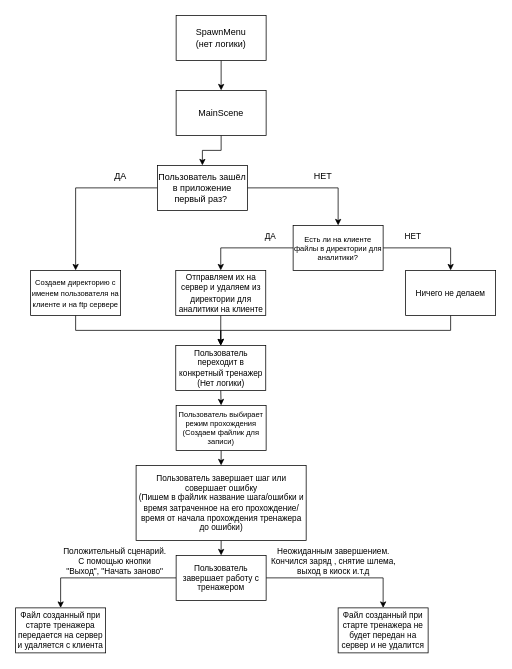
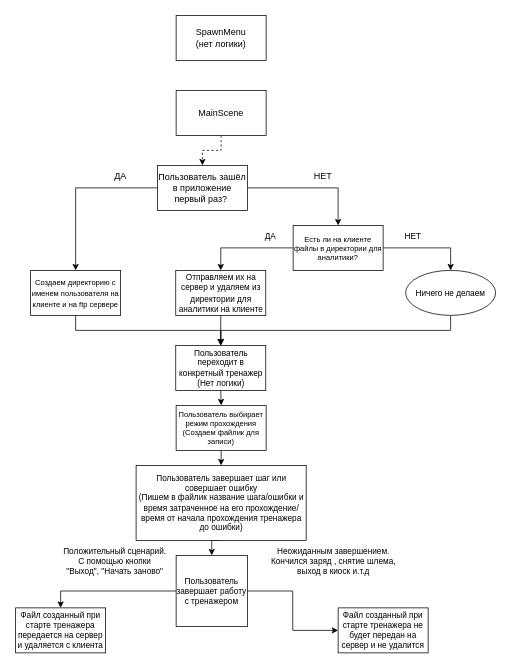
  <mxCell id="0" />
  <mxCell id="1" parent="0" />
- <mxCell id="2" style="edgeStyle=orthogonalEdgeStyle;rounded=0;orthogonalLoop=1;jettySize=auto;html=1;exitX=0.5;exitY=1;exitDx=0;exitDy=0;" edge="1" parent="1" source="3" target="5"><mxGeometry relative="1" as="geometry" /></mxCell>
  <mxCell id="3" value="SpawnMenu&lt;br&gt;(нет логики)" style="rounded=0;whiteSpace=wrap;html=1;" vertex="1" parent="1"><mxGeometry x="234" y="20" width="120" height="60" as="geometry" /></mxCell>
- <mxCell id="4" style="edgeStyle=orthogonalEdgeStyle;rounded=0;orthogonalLoop=1;jettySize=auto;html=1;exitX=0.5;exitY=1;exitDx=0;exitDy=0;entryX=0.5;entryY=0;entryDx=0;entryDy=0;" edge="1" parent="1" source="5" target="8"><mxGeometry relative="1" as="geometry" /></mxCell>
+ <mxCell id="4" style="edgeStyle=orthogonalEdgeStyle;rounded=0;orthogonalLoop=1;jettySize=auto;html=1;exitX=0.5;exitY=1;exitDx=0;exitDy=0;entryX=0.5;entryY=0;entryDx=0;entryDy=0;dashed=1;" edge="1" parent="1" source="5" target="8"><mxGeometry relative="1" as="geometry" /></mxCell>
  <mxCell id="5" value="MainScene" style="rounded=0;whiteSpace=wrap;html=1;" vertex="1" parent="1"><mxGeometry x="234" y="120" width="120" height="60" as="geometry" /></mxCell>
  <mxCell id="6" style="edgeStyle=orthogonalEdgeStyle;rounded=0;orthogonalLoop=1;jettySize=auto;html=1;exitX=0;exitY=0.5;exitDx=0;exitDy=0;entryX=0.5;entryY=0;entryDx=0;entryDy=0;" edge="1" parent="1" source="8" target="10"><mxGeometry relative="1" as="geometry" /></mxCell>
  <mxCell id="7" style="edgeStyle=orthogonalEdgeStyle;rounded=0;orthogonalLoop=1;jettySize=auto;html=1;exitX=1;exitY=0.5;exitDx=0;exitDy=0;fontSize=10;" edge="1" parent="1" source="8" target="14"><mxGeometry relative="1" as="geometry" /></mxCell>
  <mxCell id="8" value="Пользователь зашёл в приложение первый раз?&amp;nbsp;" style="rounded=0;whiteSpace=wrap;html=1;" vertex="1" parent="1"><mxGeometry x="209" y="220" width="120" height="60" as="geometry" /></mxCell>
  <mxCell id="9" style="edgeStyle=orthogonalEdgeStyle;rounded=0;orthogonalLoop=1;jettySize=auto;html=1;exitX=0.5;exitY=1;exitDx=0;exitDy=0;fontSize=11;entryX=0.5;entryY=0;entryDx=0;entryDy=0;" edge="1" parent="1" source="10" target="23"><mxGeometry relative="1" as="geometry" /></mxCell>
  <mxCell id="10" value="&lt;font style=&quot;font-size: 10px&quot;&gt;Создаем директорию с именем пользователя на клиенте и на ftp сервере&lt;/font&gt;" style="rounded=0;whiteSpace=wrap;html=1;" vertex="1" parent="1"><mxGeometry x="40" y="360" width="120" height="60" as="geometry" /></mxCell>
  <mxCell id="11" value="ДА" style="text;html=1;strokeColor=none;fillColor=none;align=center;verticalAlign=middle;whiteSpace=wrap;rounded=0;" vertex="1" parent="1"><mxGeometry x="130" y="220" width="60" height="30" as="geometry" /></mxCell>
  <mxCell id="12" style="edgeStyle=orthogonalEdgeStyle;rounded=0;orthogonalLoop=1;jettySize=auto;html=1;exitX=0;exitY=0.5;exitDx=0;exitDy=0;entryX=0.5;entryY=0;entryDx=0;entryDy=0;fontSize=11;" edge="1" parent="1" source="14" target="17"><mxGeometry relative="1" as="geometry" /></mxCell>
  <mxCell id="13" style="edgeStyle=orthogonalEdgeStyle;rounded=0;orthogonalLoop=1;jettySize=auto;html=1;exitX=1;exitY=0.5;exitDx=0;exitDy=0;entryX=0.5;entryY=0;entryDx=0;entryDy=0;fontSize=11;" edge="1" parent="1" source="14" target="20"><mxGeometry relative="1" as="geometry" /></mxCell>
  <mxCell id="14" value="Есть ли на клиенте файлы в директории для аналитики?" style="rounded=0;whiteSpace=wrap;html=1;fontSize=10;" vertex="1" parent="1"><mxGeometry x="390" y="300" width="120" height="60" as="geometry" /></mxCell>
  <mxCell id="15" value="&lt;font style=&quot;font-size: 12px&quot;&gt;НЕТ&lt;/font&gt;" style="text;html=1;strokeColor=none;fillColor=none;align=center;verticalAlign=middle;whiteSpace=wrap;rounded=0;fontSize=10;" vertex="1" parent="1"><mxGeometry x="400" y="220" width="60" height="30" as="geometry" /></mxCell>
  <mxCell id="16" style="edgeStyle=orthogonalEdgeStyle;rounded=0;orthogonalLoop=1;jettySize=auto;html=1;exitX=0.5;exitY=1;exitDx=0;exitDy=0;fontSize=11;entryX=0.5;entryY=0;entryDx=0;entryDy=0;" edge="1" parent="1" source="17" target="23"><mxGeometry relative="1" as="geometry"><mxPoint x="300" y="530" as="targetPoint" /></mxGeometry></mxCell>
  <mxCell id="17" value="&lt;font style=&quot;font-size: 11px&quot;&gt;Отправляем их на сервер и удаляем из директории для аналитики на клиенте&lt;/font&gt;" style="rounded=0;whiteSpace=wrap;html=1;fontSize=12;" vertex="1" parent="1"><mxGeometry x="233.5" y="360" width="120" height="60" as="geometry" /></mxCell>
  <mxCell id="18" value="ДА" style="text;html=1;strokeColor=none;fillColor=none;align=center;verticalAlign=middle;whiteSpace=wrap;rounded=0;fontSize=11;" vertex="1" parent="1"><mxGeometry x="330" y="300" width="60" height="30" as="geometry" /></mxCell>
  <mxCell id="19" style="edgeStyle=orthogonalEdgeStyle;rounded=0;orthogonalLoop=1;jettySize=auto;html=1;exitX=0.5;exitY=1;exitDx=0;exitDy=0;entryX=0.5;entryY=0;entryDx=0;entryDy=0;fontSize=11;" edge="1" parent="1" source="20" target="23"><mxGeometry relative="1" as="geometry" /></mxCell>
- <mxCell id="20" value="Ничего не делаем" style="rounded=0;whiteSpace=wrap;html=1;fontSize=11;" vertex="1" parent="1"><mxGeometry x="540" y="360" width="120" height="60" as="geometry" /></mxCell>
+ <mxCell id="20" value="Ничего не делаем" style="ellipse;whiteSpace=wrap;html=1;fontSize=11;" vertex="1" parent="1"><mxGeometry x="540" y="360" width="120" height="60" as="geometry" /></mxCell>
  <mxCell id="21" value="НЕТ" style="text;html=1;strokeColor=none;fillColor=none;align=center;verticalAlign=middle;whiteSpace=wrap;rounded=0;fontSize=11;" vertex="1" parent="1"><mxGeometry x="520" y="300" width="60" height="30" as="geometry" /></mxCell>
  <mxCell id="22" style="edgeStyle=orthogonalEdgeStyle;rounded=0;orthogonalLoop=1;jettySize=auto;html=1;exitX=0.5;exitY=1;exitDx=0;exitDy=0;entryX=0.5;entryY=0;entryDx=0;entryDy=0;fontSize=11;" edge="1" parent="1" source="23" target="25"><mxGeometry relative="1" as="geometry"><mxPoint x="294.01" y="560" as="sourcePoint" /></mxGeometry></mxCell>
  <mxCell id="23" value="Пользователь переходит в конкретный тренажер&lt;br&gt;(Нет логики)" style="rounded=0;whiteSpace=wrap;html=1;fontSize=11;" vertex="1" parent="1"><mxGeometry x="233.5" y="460" width="120" height="60" as="geometry" /></mxCell>
  <mxCell id="24" style="edgeStyle=orthogonalEdgeStyle;rounded=0;orthogonalLoop=1;jettySize=auto;html=1;exitX=0.5;exitY=1;exitDx=0;exitDy=0;entryX=0.5;entryY=0;entryDx=0;entryDy=0;fontSize=10;" edge="1" parent="1" source="25" target="27"><mxGeometry relative="1" as="geometry" /></mxCell>
  <mxCell id="25" value="Пользователь выбирает режим прохождения (Создаем файлик для записи)" style="rounded=0;whiteSpace=wrap;html=1;fontSize=10;" vertex="1" parent="1"><mxGeometry x="234" y="540" width="120" height="60" as="geometry" /></mxCell>
  <mxCell id="26" style="edgeStyle=orthogonalEdgeStyle;rounded=0;orthogonalLoop=1;jettySize=auto;html=1;exitX=0.5;exitY=1;exitDx=0;exitDy=0;entryX=0.5;entryY=0;entryDx=0;entryDy=0;fontSize=11;" edge="1" parent="1" source="27" target="30"><mxGeometry relative="1" as="geometry" /></mxCell>
  <mxCell id="27" value="Пользователь завершает шаг или совершает ошибку&lt;br style=&quot;font-size: 11px;&quot;&gt;(Пишем в файлик название шага/ошибки и время затраченное на его прохождение/время от начала прохождения тренажера до ошибки)" style="rounded=0;whiteSpace=wrap;html=1;fontSize=11;" vertex="1" parent="1"><mxGeometry x="180.63" y="620" width="226.75" height="100" as="geometry" /></mxCell>
  <mxCell id="28" style="edgeStyle=orthogonalEdgeStyle;rounded=0;orthogonalLoop=1;jettySize=auto;html=1;exitX=0;exitY=0.5;exitDx=0;exitDy=0;entryX=0.5;entryY=0;entryDx=0;entryDy=0;fontSize=11;" edge="1" parent="1" source="30" target="31"><mxGeometry relative="1" as="geometry" /></mxCell>
  <mxCell id="29" style="edgeStyle=orthogonalEdgeStyle;rounded=0;orthogonalLoop=1;jettySize=auto;html=1;exitX=1;exitY=0.5;exitDx=0;exitDy=0;fontSize=11;" edge="1" parent="1" source="30" target="32"><mxGeometry relative="1" as="geometry" /></mxCell>
- <mxCell id="30" value="Пользователь завершает работу с тренажером" style="rounded=0;whiteSpace=wrap;html=1;fontSize=11;" vertex="1" parent="1"><mxGeometry x="234.01" y="740" width="120" height="60" as="geometry" /></mxCell>
+ <mxCell id="30" value="Пользователь завершает работу с тренажером" style="rounded=0;whiteSpace=wrap;html=1;fontSize=11;" vertex="1" parent="1"><mxGeometry x="234.01" y="740" width="95" height="95" as="geometry" /></mxCell>
  <mxCell id="31" value="Файл созданный при старте тренажера передается на сервер и удаляется с клиента" style="rounded=0;whiteSpace=wrap;html=1;fontSize=11;" vertex="1" parent="1"><mxGeometry x="20" y="810" width="120" height="60" as="geometry" /></mxCell>
  <mxCell id="32" value="Файл созданный при старте тренажера не будет передан на сервер и не удалится" style="rounded=0;whiteSpace=wrap;html=1;fontSize=11;" vertex="1" parent="1"><mxGeometry x="450" y="810" width="120" height="60" as="geometry" /></mxCell>
  <mxCell id="33" value="Положительный сценарий. С помощью кнопки &quot;Выход&quot;, &quot;Начать заново&quot;" style="text;html=1;strokeColor=none;fillColor=none;align=center;verticalAlign=middle;whiteSpace=wrap;rounded=0;fontSize=11;" vertex="1" parent="1"><mxGeometry x="80" y="733" width="144.68" height="30" as="geometry" /></mxCell>
  <mxCell id="34" value="&lt;font style=&quot;font-size: 11px;&quot;&gt;Неожиданным завершением. Кончился заряд , снятие шлема, выход в киоск и.т.д&lt;/font&gt;" style="text;html=1;strokeColor=none;fillColor=none;align=center;verticalAlign=middle;whiteSpace=wrap;rounded=0;fontSize=11;" vertex="1" parent="1"><mxGeometry x="354.01" y="733" width="180" height="30" as="geometry" /></mxCell>
